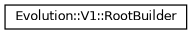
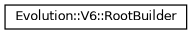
  digraph {
    rankdir=TB
-   n1 [color=black fillcolor=white fontname=Helvetica fontsize=10 height=0.2 label="Evolution::V1::RootBuilder" shape=box style=filled width=0.4]
+   n1 [color=black fillcolor=white fontname=Helvetica fontsize=10 height=0.2 label="Evolution::V6::RootBuilder" shape=box style=filled width=0.4]
  }
